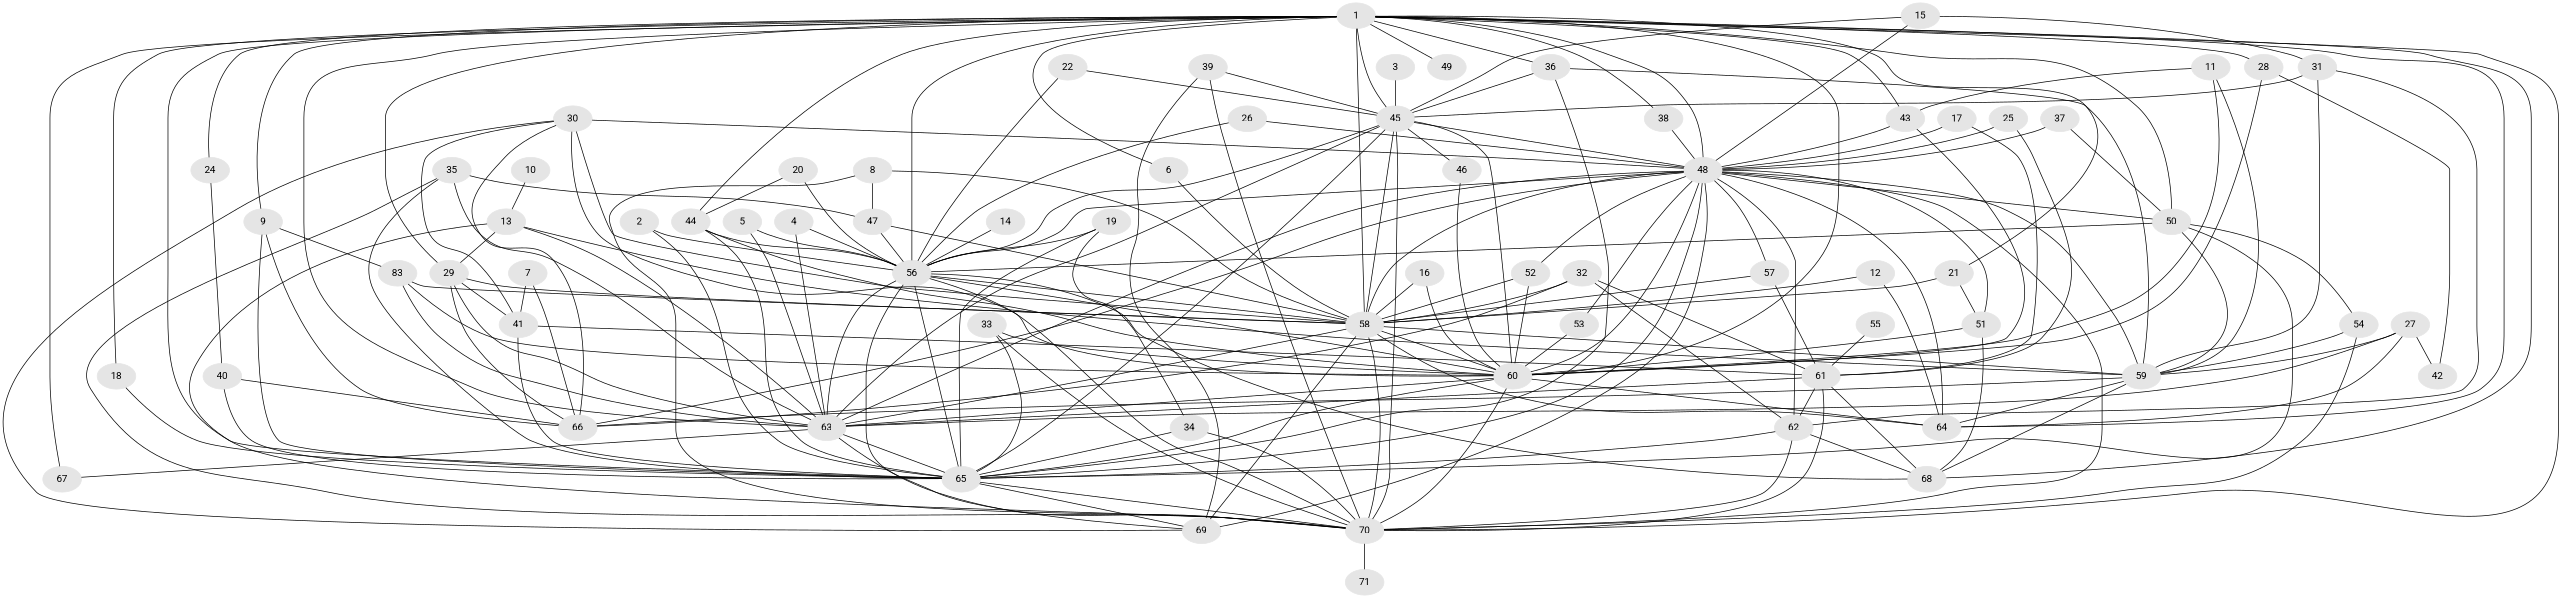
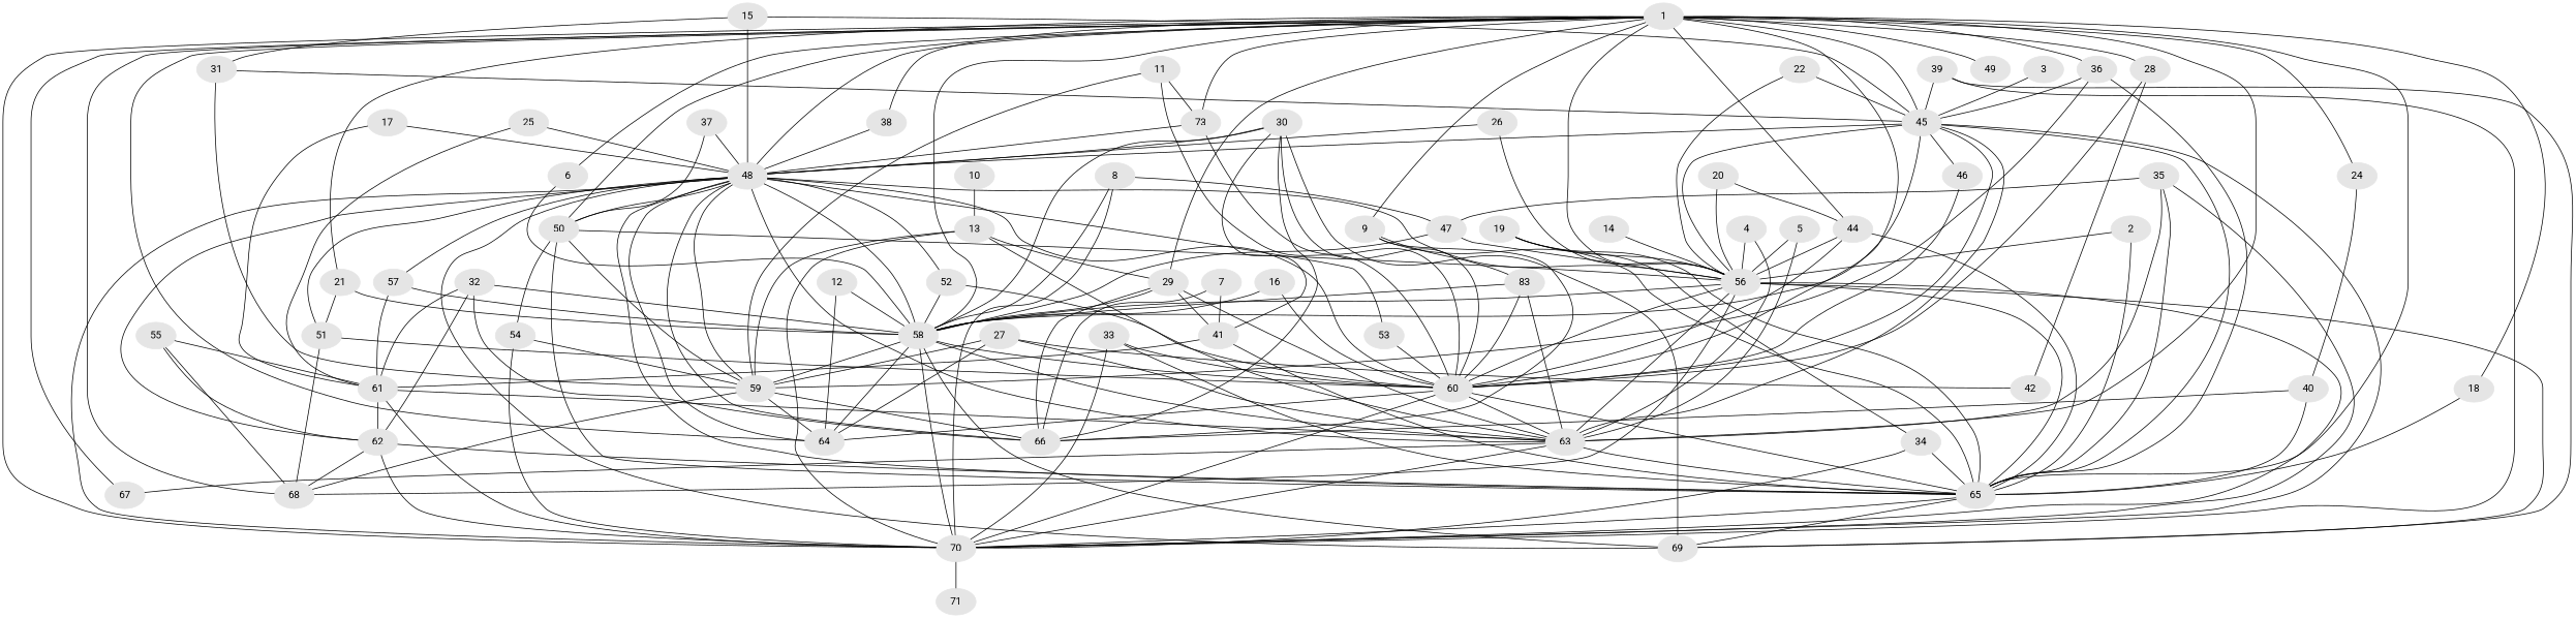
  graph {
    fontname=Roboto
    node [color=gray90 fontname=Roboto style=filled]
    edge [fontname=Roboto weight=1.0]
    1
    6
    9
    18
    21
    24
    28
    29
    36
    38
-   43
+   43 [label=73]
    44
    45
    48
    49
    50
    56
    58
    60
    63
    64
    65
    67
    68
    70
    66
    n27 [label=83]
    51
    40
    42
    41
    59
    46
    69
    62
    52
    53
    57
    54
    71
    2
    3
    4
    5
    7
    61
    8
    47
    10
    13
    11
    12
    14
    15
    31
    16
    17
    19
    34
    20
    22
    25
    26
    27
    30
    32
    33
    35
    37
    39
    55
    1 -- 6
    1 -- 9
    1 -- 18
    1 -- 21
    1 -- 24
    1 -- 28 [weight=2.0]
    1 -- 29
    1 -- 36
    1 -- 38
    1 -- 43
    1 -- 44 [weight=2.0]
    1 -- 45 [weight=2.0]
    1 -- 48 [weight=3.0]
    1 -- 49 [weight=2.0]
    1 -- 50
    1 -- 56 [weight=2.0]
    1 -- 58 [weight=2.0]
    1 -- 60 [weight=2.0]
    1 -- 63 [weight=3.0]
    1 -- 64
    1 -- 65 [weight=3.0]
    1 -- 67
    1 -- 68
    1 -- 70 [weight=2.0]
    6 -- 58
    9 -- 65
    9 -- 66
    9 -- n27
    18 -- 65
    21 -- 58
    21 -- 51
    24 -- 40
    28 -- 60
    28 -- 42
    29 -- 58
    29 -- 63
    29 -- 66
    29 -- 41
    36 -- 45
    36 -- 65
    36 -- 59
    38 -- 48
    43 -- 48
    43 -- 60
    44 -- 56
    44 -- 60
    44 -- 65
    45 -- 48
    45 -- 56
    45 -- 58 [weight=2.0]
    45 -- 60
    45 -- 63
    45 -- 65
    45 -- 70
    45 -- 46
    48 -- 50
    48 -- 56
    48 -- 58
    48 -- 60 [weight=3.0]
    48 -- 63
    48 -- 64
    48 -- 65 [weight=2.0]
    48 -- 70
    48 -- 66
    48 -- 51
    48 -- 59
    48 -- 69
    48 -- 62
    48 -- 52
    48 -- 53
    48 -- 57
    50 -- 56
    50 -- 65 [weight=2.0]
    50 -- 59
    50 -- 54
    56 -- 58
    56 -- 60
    56 -- 63 [weight=2.0]
    56 -- 65
    56 -- 68
    56 -- 70
    56 -- 69
    58 -- 60
    58 -- 63
    58 -- 64
    58 -- 70
    58 -- 59 [weight=2.0]
    58 -- 69 [weight=2.0]
    60 -- 63
    60 -- 64
    60 -- 65
    60 -- 70
    63 -- 65
    63 -- 67
    63 -- 70
    65 -- 70
    65 -- 69
    70 -- 71
    n27 -- 58
    n27 -- 60
    n27 -- 63
    51 -- 60
    51 -- 68
    40 -- 65
    40 -- 66
    41 -- 65
    41 -- 61
    59 -- 64
    59 -- 68
    59 -- 66 [weight=2.0]
    46 -- 60
    62 -- 65
    62 -- 68
    62 -- 70
    52 -- 58
    52 -- 60
    53 -- 60
    57 -- 58
    57 -- 61
    54 -- 70
    54 -- 59
    2 -- 56
    2 -- 65 [weight=2.0]
    3 -- 45
    4 -- 56
    4 -- 63
    5 -- 56
    5 -- 63
    7 -- 66
    7 -- 41
    61 -- 63 [weight=2.0]
-   61 -- 68
+   55 -- 68
    61 -- 70
    61 -- 62
    8 -- 58
    8 -- 70
    8 -- 47
    47 -- 56
    47 -- 58
    10 -- 13
    13 -- 29
    13 -- 63
    13 -- 70 [weight=2.0]
    13 -- 59
    11 -- 43
    11 -- 60
    11 -- 59
    12 -- 58
    12 -- 64
    14 -- 56
    15 -- 45
    15 -- 48
    15 -- 31
    31 -- 45
    31 -- 59
    16 -- 58
    16 -- 60
    17 -- 48
    17 -- 61
    19 -- 56
    19 -- 65
    19 -- 34
    34 -- 65
    34 -- 70
    20 -- 44
    20 -- 56
    22 -- 45
    22 -- 56
    25 -- 48
    25 -- 61
    26 -- 48
    26 -- 56
    27 -- 63
    27 -- 64
    27 -- 42
    27 -- 59
    30 -- 48
    30 -- 58
    30 -- 60 [weight=2.0]
    30 -- 66
    30 -- 41
    30 -- 69
    32 -- 58
    32 -- 66
    32 -- 62
    32 -- 61
    33 -- 60
    33 -- 65
    33 -- 70
    35 -- 63
    35 -- 65
    35 -- 70
    35 -- 47
    37 -- 48
    37 -- 50
    39 -- 45
    39 -- 70
    39 -- 69
-   31 -- 62
+   55 -- 62
    55 -- 61
  }
